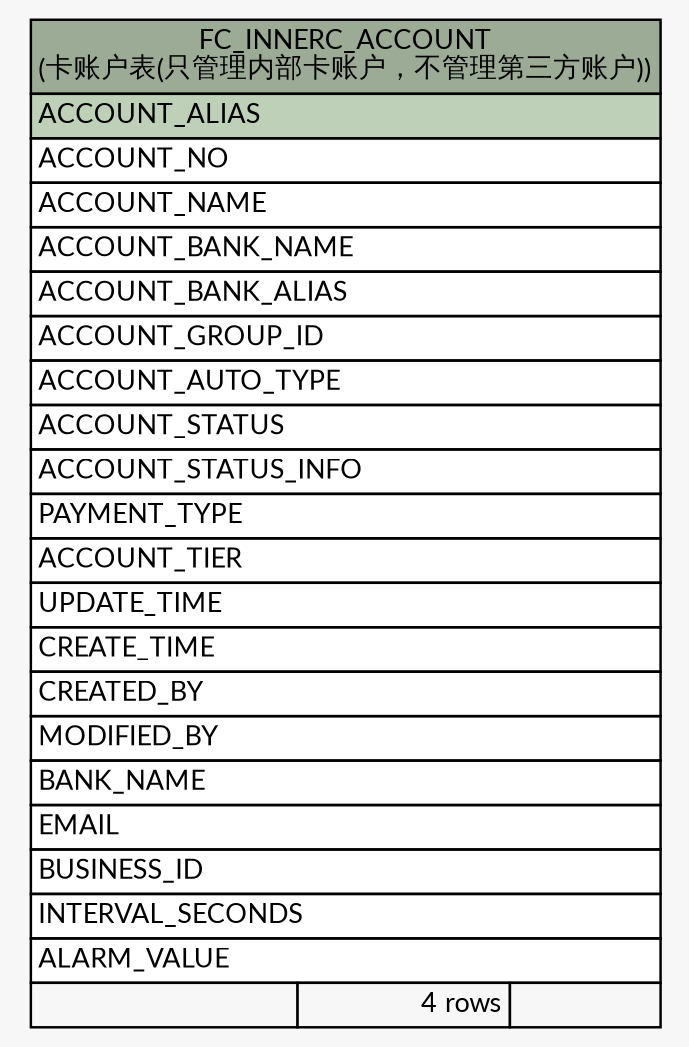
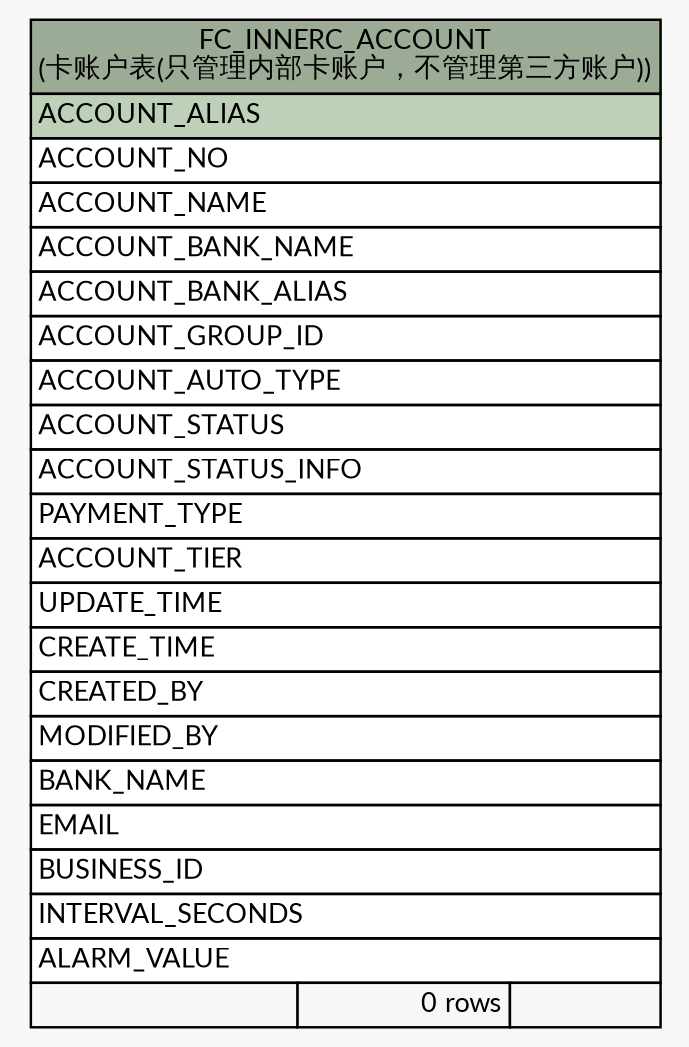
  digraph {
    bgcolor="#f7f7f7"
    fontname=Lato
    fontsize=11
    nodesep=0.18
    rankdir=RL
    ranksep=0.46
-   n1 [fontname=Lato fontsize=11 label=<     <TABLE BORDER="0" CELLBORDER="1" CELLSPACING="0" BGCOLOR="#ffffff">       <TR><TD COLSPAN="3" BGCOLOR="#9bab96" ALIGN="CENTER">FC_INNERC_ACCOUNT<br/>(卡账户表(只管理内部卡账户，不管理第三方账户))</TD></TR>       <TR><TD PORT="ACCOUNT_ALIAS" COLSPAN="3" BGCOLOR="#bed1b8" ALIGN="LEFT">ACCOUNT_ALIAS</TD></TR>       <TR><TD PORT="ACCOUNT_NO" COLSPAN="3" ALIGN="LEFT">ACCOUNT_NO</TD></TR>       <TR><TD PORT="ACCOUNT_NAME" COLSPAN="3" ALIGN="LEFT">ACCOUNT_NAME</TD></TR>       <TR><TD PORT="ACCOUNT_BANK_NAME" COLSPAN="3" ALIGN="LEFT">ACCOUNT_BANK_NAME</TD></TR>       <TR><TD PORT="ACCOUNT_BANK_ALIAS" COLSPAN="3" ALIGN="LEFT">ACCOUNT_BANK_ALIAS</TD></TR>       <TR><TD PORT="ACCOUNT_GROUP_ID" COLSPAN="3" ALIGN="LEFT">ACCOUNT_GROUP_ID</TD></TR>       <TR><TD PORT="ACCOUNT_AUTO_TYPE" COLSPAN="3" ALIGN="LEFT">ACCOUNT_AUTO_TYPE</TD></TR>       <TR><TD PORT="ACCOUNT_STATUS" COLSPAN="3" ALIGN="LEFT">ACCOUNT_STATUS</TD></TR>       <TR><TD PORT="ACCOUNT_STATUS_INFO" COLSPAN="3" ALIGN="LEFT">ACCOUNT_STATUS_INFO</TD></TR>       <TR><TD PORT="PAYMENT_TYPE" COLSPAN="3" ALIGN="LEFT">PAYMENT_TYPE</TD></TR>       <TR><TD PORT="ACCOUNT_TIER" COLSPAN="3" ALIGN="LEFT">ACCOUNT_TIER</TD></TR>       <TR><TD PORT="UPDATE_TIME" COLSPAN="3" ALIGN="LEFT">UPDATE_TIME</TD></TR>       <TR><TD PORT="CREATE_TIME" COLSPAN="3" ALIGN="LEFT">CREATE_TIME</TD></TR>       <TR><TD PORT="CREATED_BY" COLSPAN="3" ALIGN="LEFT">CREATED_BY</TD></TR>       <TR><TD PORT="MODIFIED_BY" COLSPAN="3" ALIGN="LEFT">MODIFIED_BY</TD></TR>       <TR><TD PORT="BANK_NAME" COLSPAN="3" ALIGN="LEFT">BANK_NAME</TD></TR>       <TR><TD PORT="EMAIL" COLSPAN="3" ALIGN="LEFT">EMAIL</TD></TR>       <TR><TD PORT="BUSINESS_ID" COLSPAN="3" ALIGN="LEFT">BUSINESS_ID</TD></TR>       <TR><TD PORT="INTERVAL_SECONDS" COLSPAN="3" ALIGN="LEFT">INTERVAL_SECONDS</TD></TR>       <TR><TD PORT="ALARM_VALUE" COLSPAN="3" ALIGN="LEFT">ALARM_VALUE</TD></TR>       <TR><TD ALIGN="LEFT" BGCOLOR="#f7f7f7">  </TD><TD ALIGN="RIGHT" BGCOLOR="#f7f7f7">4 rows</TD><TD ALIGN="RIGHT" BGCOLOR="#f7f7f7">  </TD></TR>     </TABLE>> shape=plaintext]
+   n1 [fontname=Lato fontsize=11 label=<     <TABLE BORDER="0" CELLBORDER="1" CELLSPACING="0" BGCOLOR="#ffffff">       <TR><TD COLSPAN="3" BGCOLOR="#9bab96" ALIGN="CENTER">FC_INNERC_ACCOUNT<br/>(卡账户表(只管理内部卡账户，不管理第三方账户))</TD></TR>       <TR><TD PORT="ACCOUNT_ALIAS" COLSPAN="3" BGCOLOR="#bed1b8" ALIGN="LEFT">ACCOUNT_ALIAS</TD></TR>       <TR><TD PORT="ACCOUNT_NO" COLSPAN="3" ALIGN="LEFT">ACCOUNT_NO</TD></TR>       <TR><TD PORT="ACCOUNT_NAME" COLSPAN="3" ALIGN="LEFT">ACCOUNT_NAME</TD></TR>       <TR><TD PORT="ACCOUNT_BANK_NAME" COLSPAN="3" ALIGN="LEFT">ACCOUNT_BANK_NAME</TD></TR>       <TR><TD PORT="ACCOUNT_BANK_ALIAS" COLSPAN="3" ALIGN="LEFT">ACCOUNT_BANK_ALIAS</TD></TR>       <TR><TD PORT="ACCOUNT_GROUP_ID" COLSPAN="3" ALIGN="LEFT">ACCOUNT_GROUP_ID</TD></TR>       <TR><TD PORT="ACCOUNT_AUTO_TYPE" COLSPAN="3" ALIGN="LEFT">ACCOUNT_AUTO_TYPE</TD></TR>       <TR><TD PORT="ACCOUNT_STATUS" COLSPAN="3" ALIGN="LEFT">ACCOUNT_STATUS</TD></TR>       <TR><TD PORT="ACCOUNT_STATUS_INFO" COLSPAN="3" ALIGN="LEFT">ACCOUNT_STATUS_INFO</TD></TR>       <TR><TD PORT="PAYMENT_TYPE" COLSPAN="3" ALIGN="LEFT">PAYMENT_TYPE</TD></TR>       <TR><TD PORT="ACCOUNT_TIER" COLSPAN="3" ALIGN="LEFT">ACCOUNT_TIER</TD></TR>       <TR><TD PORT="UPDATE_TIME" COLSPAN="3" ALIGN="LEFT">UPDATE_TIME</TD></TR>       <TR><TD PORT="CREATE_TIME" COLSPAN="3" ALIGN="LEFT">CREATE_TIME</TD></TR>       <TR><TD PORT="CREATED_BY" COLSPAN="3" ALIGN="LEFT">CREATED_BY</TD></TR>       <TR><TD PORT="MODIFIED_BY" COLSPAN="3" ALIGN="LEFT">MODIFIED_BY</TD></TR>       <TR><TD PORT="BANK_NAME" COLSPAN="3" ALIGN="LEFT">BANK_NAME</TD></TR>       <TR><TD PORT="EMAIL" COLSPAN="3" ALIGN="LEFT">EMAIL</TD></TR>       <TR><TD PORT="BUSINESS_ID" COLSPAN="3" ALIGN="LEFT">BUSINESS_ID</TD></TR>       <TR><TD PORT="INTERVAL_SECONDS" COLSPAN="3" ALIGN="LEFT">INTERVAL_SECONDS</TD></TR>       <TR><TD PORT="ALARM_VALUE" COLSPAN="3" ALIGN="LEFT">ALARM_VALUE</TD></TR>       <TR><TD ALIGN="LEFT" BGCOLOR="#f7f7f7">  </TD><TD ALIGN="RIGHT" BGCOLOR="#f7f7f7">0 rows</TD><TD ALIGN="RIGHT" BGCOLOR="#f7f7f7">  </TD></TR>     </TABLE>> shape=plaintext]
  }
